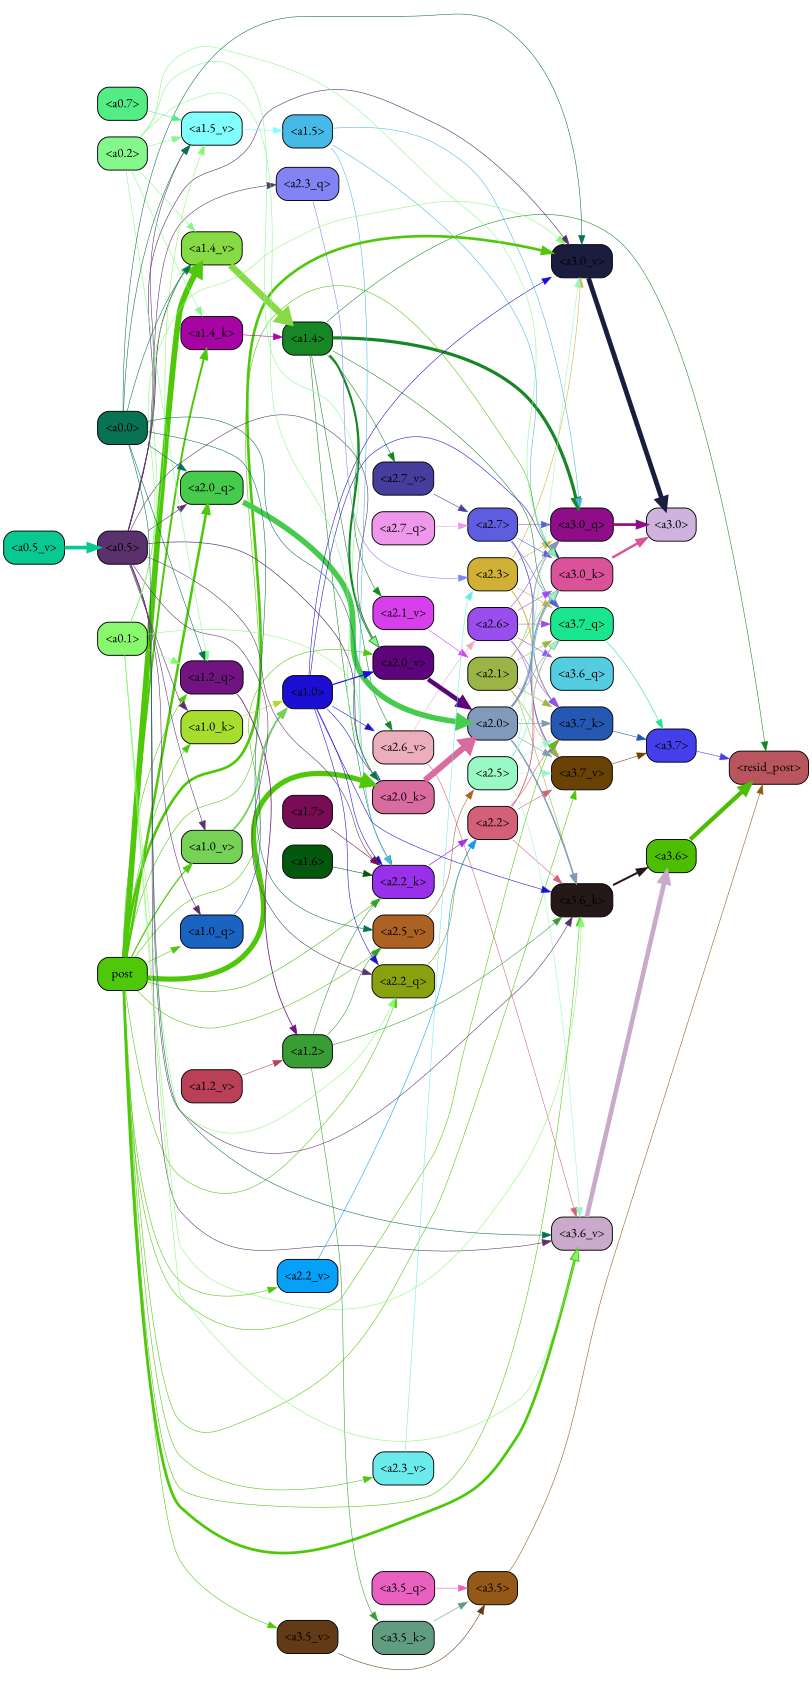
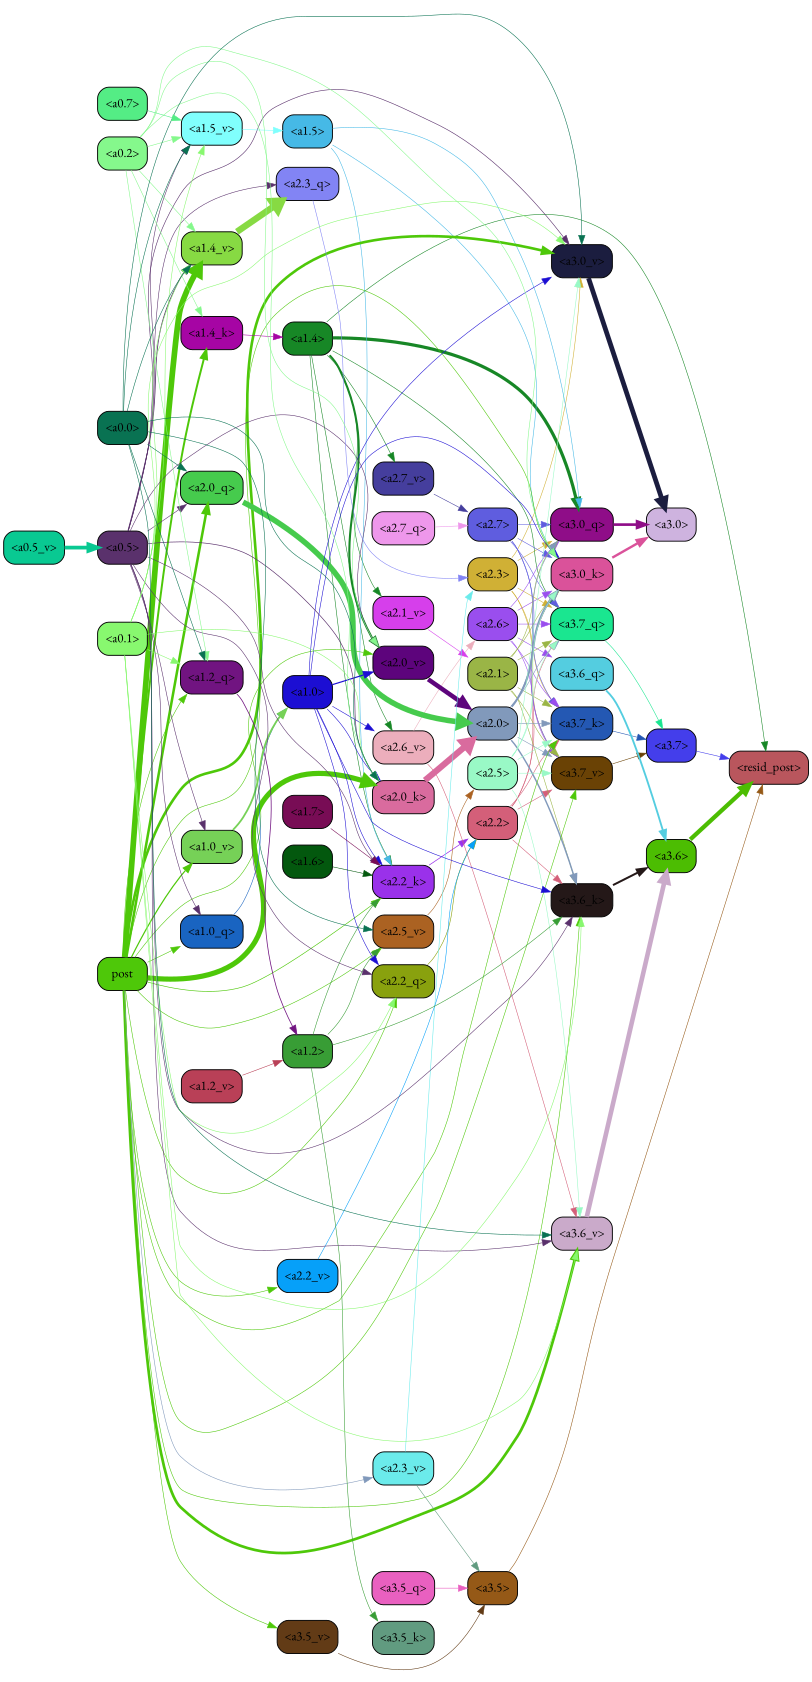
  strict digraph {
    fontname="EB Garamond"
    rankdir=LR
    splines=true
    node [color=black fontname="EB Garamond" shape=box style="filled, rounded"]
    edge [color="#4ec809" fontname="EB Garamond" penwidth=0.6]
    "<a3.7>" [fillcolor="#443eeb"]
    "<resid_post>" [fillcolor="#b9565d"]
    "<a3.6>" [fillcolor="#4cbd02"]
    "<a3.5>" [fillcolor="#955917"]
    "<a3.0>" [fillcolor="#ceb3df"]
    "<a2.3>" [fillcolor="#d0b035"]
    "<a3.7_q>" [fillcolor="#1ae690"]
    "<a3.0_q>" [fillcolor="#8f0d88"]
    "<a3.7_k>" [fillcolor="#2458b3"]
    "<a3.7_v>" [fillcolor="#6a4205"]
    "<a3.0_v>" [fillcolor="#1b1d3f"]
    "<a3.0_k>" [fillcolor="#da529a"]
    "<a1.4>" [fillcolor="#178726"]
    "<a2.2_k>" [fillcolor="#9a31ea"]
    "<a2.7_v>" [fillcolor="#453e9d"]
    "<a2.6_v>" [fillcolor="#ecaebc"]
    "<a2.1_v>" [fillcolor="#d63feb"]
    "<a2.0_v>" [fillcolor="#5d047c"]
    "<a3.6_q>" [fillcolor="#54cde0"]
    "<a2.2>" [fillcolor="#d45f79"]
    "<a2.7>" [fillcolor="#5f5ddf"]
    "<a2.6>" [fillcolor="#9a4eee"]
    "<a3.6_v>" [fillcolor="#caaaca"]
    "<a2.1>" [fillcolor="#9ab546"]
    "<a2.0>" [fillcolor="#8199bb"]
    "<a3.6_k>" [fillcolor="#241818"]
    "<a3.5_q>" [fillcolor="#e960c0"]
    "<a3.5_k>" [fillcolor="#619b80"]
    "<a3.5_v>" [fillcolor="#623b16"]
    "<a2.5>" [fillcolor="#99f9c6"]
    "<a1.5>" [fillcolor="#46b9e6"]
    n32 [fillcolor="#4ec809" label=post]
    "<a2.2_q>" [fillcolor="#89a10e"]
    "<a2.0_q>" [fillcolor="#46cb4d"]
    "<a2.0_k>" [fillcolor="#d96b9e"]
    "<a2.5_v>" [fillcolor="#ab6222"]
    "<a2.3_v>" [fillcolor="#6bebeb"]
    "<a2.2_v>" [fillcolor="#06a0f9"]
    "<a1.2_q>" [fillcolor="#711481"]
    "<a1.0_q>" [fillcolor="#1964c1"]
    "<a1.4_k>" [fillcolor="#a605a4"]
-   "<a1.0_k>" [fillcolor="#a7dd2c"]
    "<a1.4_v>" [fillcolor="#87da43"]
    "<a1.0_v>" [fillcolor="#76d157"]
    "<a1.2>" [fillcolor="#389d35"]
    "<a1.0>" [fillcolor="#1c0ed3"]
    "<a0.5>" [fillcolor="#5a316c"]
    "<a2.3_q>" [fillcolor="#8284f4"]
    "<a1.5_v>" [fillcolor="#80fffd"]
    "<a0.1>" [fillcolor="#88f86f"]
    "<a0.2>" [fillcolor="#85f88c"]
    "<a0.0>" [fillcolor="#097252"]
    "<a2.7_q>" [fillcolor="#ee97eb"]
    "<a1.7>" [fillcolor="#780c55"]
    "<a1.6>" [fillcolor="#03580e"]
    "<a1.2_v>" [fillcolor="#b94057"]
    "<a0.7>" [fillcolor="#54ed85"]
    "<a0.5_v>" [fillcolor="#09c992"]
    "<a3.7>" -> "<resid_post>" [color="#443eeb"]
    "<a3.6>" -> "<resid_post>" [color="#4cbd02" penwidth=4.6696330308914185]
    "<a3.5>" -> "<resid_post>" [color="#955917"]
    "<a2.3>" -> "<a3.7_q>" [color="#d0b035"]
    "<a2.3>" -> "<a3.0_q>" [color="#d0b035"]
    "<a2.3>" -> "<a3.7_k>" [color="#d0b035"]
    "<a2.3>" -> "<a3.7_v>" [color="#d0b035"]
    "<a2.3>" -> "<a3.0_v>" [color="#d0b035"]
    "<a3.7_q>" -> "<a3.7>" [color="#1ae690"]
    "<a3.0_q>" -> "<a3.0>" [color="#8f0d88" penwidth=2.8638100624084473]
    "<a3.7_k>" -> "<a3.7>" [color="#2458b3"]
    "<a3.7_v>" -> "<a3.7>" [color="#6a4205"]
    "<a3.0_v>" -> "<a3.0>" [color="#1b1d3f" penwidth=5.188832879066467]
    "<a3.0_k>" -> "<a3.0>" [color="#da529a" penwidth=2.6274144649505615]
    "<a1.4>" -> "<resid_post>" [color="#178726"]
    "<a1.4>" -> "<a3.7_q>" [color="#178726"]
    "<a1.4>" -> "<a3.0_q>" [color="#178726" penwidth=3.4971605762839317]
    "<a1.4>" -> "<a2.2_k>" [color="#178726"]
    "<a1.4>" -> "<a2.7_v>" [color="#178726"]
    "<a1.4>" -> "<a2.6_v>" [color="#178726"]
    "<a1.4>" -> "<a2.1_v>" [color="#178726"]
    "<a1.4>" -> "<a2.0_v>" [color="#178726" penwidth=2.268670678138733]
    "<a2.2_k>" -> "<a2.2>" [color="#9a31ea" penwidth=0.7764816284179688]
    "<a2.7_v>" -> "<a2.7>" [color="#453e9d"]
    "<a2.6_v>" -> "<a2.6>" [color="#ecaebc"]
    "<a2.6_v>" -> "<a3.6_v>" [color="#d45f79"]
    "<a2.1_v>" -> "<a2.1>" [color="#d63feb"]
    "<a2.0_v>" -> "<a2.0>" [color="#5d047c" penwidth=4.906715989112854]
+   "<a3.6_q>" -> "<a3.6>" [color="#54cde0" penwidth=2.03758105635643]
    "<a2.2>" -> "<a3.7_q>" [color="#d45f79"]
    "<a2.2>" -> "<a3.7_k>" [color="#d45f79"]
    "<a2.2>" -> "<a3.7_v>" [color="#d45f79"]
    "<a2.2>" -> "<a3.0_k>" [color="#d45f79"]
    "<a2.2>" -> "<a3.6_k>" [color="#d45f79"]
    "<a2.7>" -> "<a3.7_q>" [color="#5f5ddf"]
    "<a2.7>" -> "<a3.0_q>" [color="#5f5ddf"]
    "<a2.7>" -> "<a3.7_k>" [color="#5f5ddf"]
    "<a2.7>" -> "<a3.7_v>" [color="#5f5ddf"]
    "<a2.7>" -> "<a3.0_k>" [color="#5f5ddf"]
    "<a2.6>" -> "<a3.7_q>" [color="#9a4eee"]
    "<a2.6>" -> "<a3.0_q>" [color="#9a4eee"]
    "<a2.6>" -> "<a3.7_k>" [color="#9a4eee"]
    "<a2.6>" -> "<a3.7_v>" [color="#9a4eee"]
    "<a2.6>" -> "<a3.0_k>" [color="#9a4eee"]
    "<a2.6>" -> "<a3.6_q>" [color="#9a4eee"]
    "<a3.6_v>" -> "<a3.6>" [color="#caaaca" penwidth=5.002329230308533]
    "<a2.1>" -> "<a3.7_q>" [color="#9ab546"]
    "<a2.1>" -> "<a3.0_q>" [color="#9ab546"]
    "<a2.1>" -> "<a3.7_k>" [color="#9ab546"]
    "<a2.1>" -> "<a3.7_v>" [color="#9ab546"]
    "<a2.1>" -> "<a3.0_k>" [color="#9ab546"]
    "<a2.1>" -> "<a3.6_k>" [color="#9ab546"]
    "<a2.0>" -> "<a3.7_q>" [color="#8199bb"]
    "<a2.0>" -> "<a3.0_q>" [color="#8199bb"]
    "<a2.0>" -> "<a3.7_k>" [color="#8199bb"]
    "<a2.0>" -> "<a3.7_v>" [color="#8199bb"]
    "<a2.0>" -> "<a3.0_k>" [color="#8199bb" penwidth=2.270527422428131]
    "<a2.0>" -> "<a3.6_k>" [color="#8199bb" penwidth=1.5568191409111023]
    "<a3.6_k>" -> "<a3.6>" [color="#241818" penwidth=2.174198240041733]
    "<a3.5_q>" -> "<a3.5>" [color="#e960c0"]
-   "<a3.5_k>" -> "<a3.5>" [color="#619b80"]
+   "<a2.3_v>" -> "<a3.5>" [color="#619b80"]
    "<a3.5_v>" -> "<a3.5>" [color="#623b16"]
    "<a2.5>" -> "<a3.7_q>" [color="#99f9c6"]
    "<a2.5>" -> "<a3.7_k>" [color="#99f9c6"]
    "<a2.5>" -> "<a3.7_v>" [color="#99f9c6"]
    "<a2.5>" -> "<a3.0_v>" [color="#99f9c6"]
    "<a2.5>" -> "<a3.0_k>" [color="#99f9c6"]
    "<a2.5>" -> "<a3.6_v>" [color="#99f9c6"]
    "<a1.5>" -> "<a3.0_q>" [color="#46b9e6"]
    "<a1.5>" -> "<a3.0_k>" [color="#46b9e6"]
    "<a1.5>" -> "<a2.2_k>" [color="#46b9e6"]
    n32 -> "<a3.7_k>"
    n32 -> "<a3.7_v>"
    n32 -> "<a3.0_v>" [penwidth=2.8686431646347046]
    n32 -> "<a3.0_k>"
    n32 -> "<a2.2_k>" [penwidth=0.67606520652771]
    n32 -> "<a2.0_v>"
    n32 -> "<a3.6_v>" [penwidth=2.9588699340820312]
    n32 -> "<a3.6_k>"
    n32 -> "<a3.5_v>"
    n32 -> "<a2.2_q>"
    n32 -> "<a2.0_q>" [penwidth=2.7617180347442627]
    n32 -> "<a2.0_k>" [penwidth=5.615107178688049]
    n32 -> "<a2.5_v>"
-   n32 -> "<a2.3_v>"
+   n32 -> "<a2.3_v>" [color="#8199bb"]
    n32 -> "<a2.2_v>"
    n32 -> "<a1.2_q>"
    n32 -> "<a1.0_q>"
    n32 -> "<a1.4_k>" [penwidth=2.1468217372894287]
-   n32 -> "<a1.0_k>"
    n32 -> "<a1.4_v>" [penwidth=6.189999580383301]
    n32 -> "<a1.0_v>" [penwidth=1.3123979568481445]
    "<a2.2_q>" -> "<a2.2>" [color="#89a10e" penwidth=0.6340763568878174]
    "<a2.0_q>" -> "<a2.0>" [color="#46cb4d" penwidth=6.0160088539123535]
    "<a2.0_k>" -> "<a2.0>" [color="#d96b9e" penwidth=6.773025274276733]
    "<a2.5_v>" -> "<a2.5>" [color="#ab6222"]
    "<a2.3_v>" -> "<a2.3>" [color="#6bebeb"]
    "<a2.2_v>" -> "<a2.2>" [color="#06a0f9"]
    "<a1.2_q>" -> "<a1.2>" [color="#711481" penwidth=0.836545467376709]
    "<a1.0_q>" -> "<a1.0>" [color="#1964c1"]
    "<a1.4_k>" -> "<a1.4>" [color="#a605a4"]
-   "<a1.0_k>" -> "<a1.0>" [color="#a7dd2c"]
-   "<a1.4_v>" -> "<a1.4>" [color="#87da43" penwidth=7.093163728713989]
+   "<a1.4_v>" -> "<a2.3_q>" [color="#87da43" penwidth=7.093163728713989]
    "<a1.0_v>" -> "<a1.0>" [color="#76d157" penwidth=1.9666723012924194]
    "<a1.2>" -> "<a2.2_k>" [color="#389d35"]
    "<a1.2>" -> "<a3.6_k>" [color="#389d35"]
    "<a1.2>" -> "<a3.5_k>" [color="#389d35"]
    "<a1.2>" -> "<a2.5_v>" [color="#389d35"]
    "<a1.0>" -> "<a3.0_v>" [color="#1c0ed3"]
    "<a1.0>" -> "<a3.0_k>" [color="#1c0ed3"]
    "<a1.0>" -> "<a2.2_k>" [color="#1c0ed3"]
    "<a1.0>" -> "<a2.6_v>" [color="#1c0ed3"]
    "<a1.0>" -> "<a2.0_v>" [color="#1c0ed3" penwidth=1.27996826171875]
    "<a1.0>" -> "<a3.6_k>" [color="#1c0ed3"]
    "<a1.0>" -> "<a2.2_q>" [color="#1c0ed3"]
    "<a1.0>" -> "<a2.0_k>" [color="#1c0ed3"]
    "<a0.5>" -> "<a3.0_v>" [color="#5a316c" penwidth=0.6421224474906921]
    "<a0.5>" -> "<a2.2_k>" [color="#5a316c"]
    "<a0.5>" -> "<a2.0_v>" [color="#5a316c"]
    "<a0.5>" -> "<a3.6_v>" [color="#5a316c"]
    "<a0.5>" -> "<a3.6_k>" [color="#5a316c"]
    "<a0.5>" -> "<a2.2_q>" [color="#5a316c"]
    "<a0.5>" -> "<a2.0_q>" [color="#5a316c"]
    "<a0.5>" -> "<a2.0_k>" [color="#5a316c" penwidth=0.7151575088500977]
    "<a0.5>" -> "<a1.0_q>" [color="#5a316c"]
-   "<a0.5>" -> "<a1.0_k>" [color="#5a316c"]
    "<a0.5>" -> "<a1.4_v>" [color="#5a316c" penwidth=0.8927993774414062]
    "<a0.5>" -> "<a1.0_v>" [color="#5a316c"]
    "<a0.5>" -> "<a2.3_q>" [color="#5a316c"]
    "<a0.5>" -> "<a1.5_v>" [color="#5a316c"]
    "<a2.3_q>" -> "<a2.3>" [color="#8284f4"]
    "<a1.5_v>" -> "<a1.5>" [color="#80fffd"]
    "<a0.1>" -> "<a3.0_v>" [color="#88f86f"]
    "<a0.1>" -> "<a3.6_v>" [color="#88f86f"]
    "<a0.1>" -> "<a3.6_k>" [color="#88f86f"]
    "<a0.1>" -> "<a2.2_q>" [color="#88f86f"]
    "<a0.1>" -> "<a2.0_k>" [color="#88f86f"]
    "<a0.1>" -> "<a1.2_q>" [color="#88f86f"]
    "<a0.1>" -> "<a1.4_v>" [color="#88f86f"]
    "<a0.1>" -> "<a1.5_v>" [color="#88f86f"]
    "<a0.2>" -> "<a3.0_k>" [color="#85f88c"]
    "<a0.2>" -> "<a2.0_v>" [color="#85f88c"]
    "<a0.2>" -> "<a2.0_k>" [color="#85f88c"]
    "<a0.2>" -> "<a1.2_q>" [color="#85f88c"]
    "<a0.2>" -> "<a1.4_k>" [color="#85f88c"]
    "<a0.2>" -> "<a1.4_v>" [color="#85f88c"]
    "<a0.2>" -> "<a1.5_v>" [color="#85f88c"]
    "<a0.0>" -> "<a3.0_v>" [color="#097252"]
    "<a0.0>" -> "<a3.6_v>" [color="#097252"]
    "<a0.0>" -> "<a2.0_q>" [color="#097252"]
    "<a0.0>" -> "<a2.0_k>" [color="#097252"]
    "<a0.0>" -> "<a2.5_v>" [color="#097252"]
    "<a0.0>" -> "<a1.2_q>" [color="#097252"]
    "<a0.0>" -> "<a1.4_v>" [color="#097252"]
    "<a0.0>" -> "<a1.5_v>" [color="#097252"]
    "<a2.7_q>" -> "<a2.7>" [color="#ee97eb"]
    "<a1.7>" -> "<a2.2_k>" [color="#780c55"]
    "<a1.6>" -> "<a2.2_k>" [color="#03580e"]
    "<a1.2_v>" -> "<a1.2>" [color="#b94057"]
    "<a0.7>" -> "<a1.5_v>" [color="#54ed85"]
    "<a0.5_v>" -> "<a0.5>" [color="#09c992" penwidth=4.062177300453186]
  }
